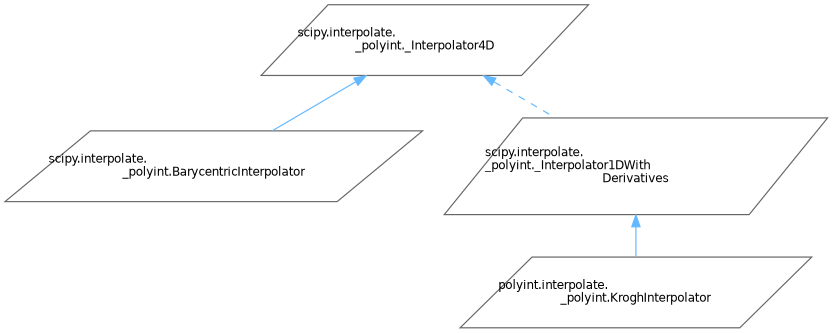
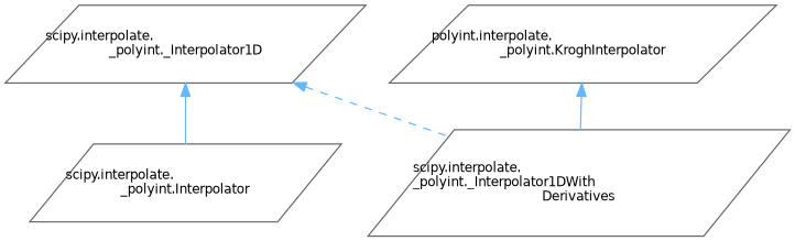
  digraph {
    rankdir=TB
    node [color=grey40 fillcolor=white fontname=Helvetica fontsize=10 shape=parallelogram style=filled]
    edge [color=steelblue1 dir=back fontname=Helvetica fontsize=10 labelfontname=Helvetica labelfontsize=10 style=solid]
-   n1 [height=0.2 label="scipy.interpolate.\l_polyint._Interpolator4D" width=0.4]
-   n2 [height=0.2 label="scipy.interpolate.\l_polyint.BarycentricInterpolator" width=0.4]
+   n1 [height=0.2 label="scipy.interpolate.\l_polyint._Interpolator1D" width=0.4]
+   n2 [height=0.2 label="scipy.interpolate.\l_polyint.Interpolator" width=0.4]
    n3 [height=0.2 label="scipy.interpolate.\l_polyint._Interpolator1DWith\lDerivatives" width=0.4]
    n4 [height=0.2 label="polyint.interpolate.\l_polyint.KroghInterpolator" width=0.4]
    n1 -> n2
    n1 -> n3 [style=dashed]
-   n3 -> n4
+   n4 -> n3
  }
